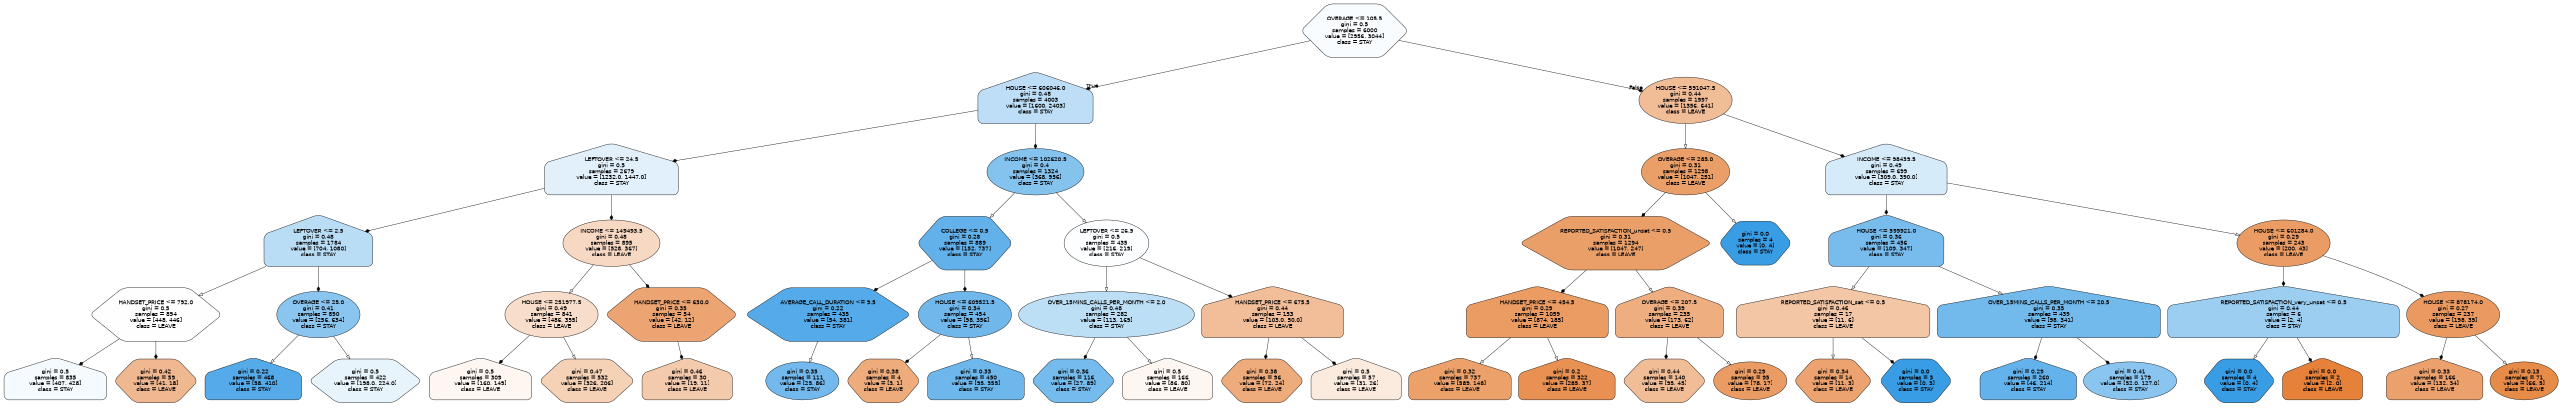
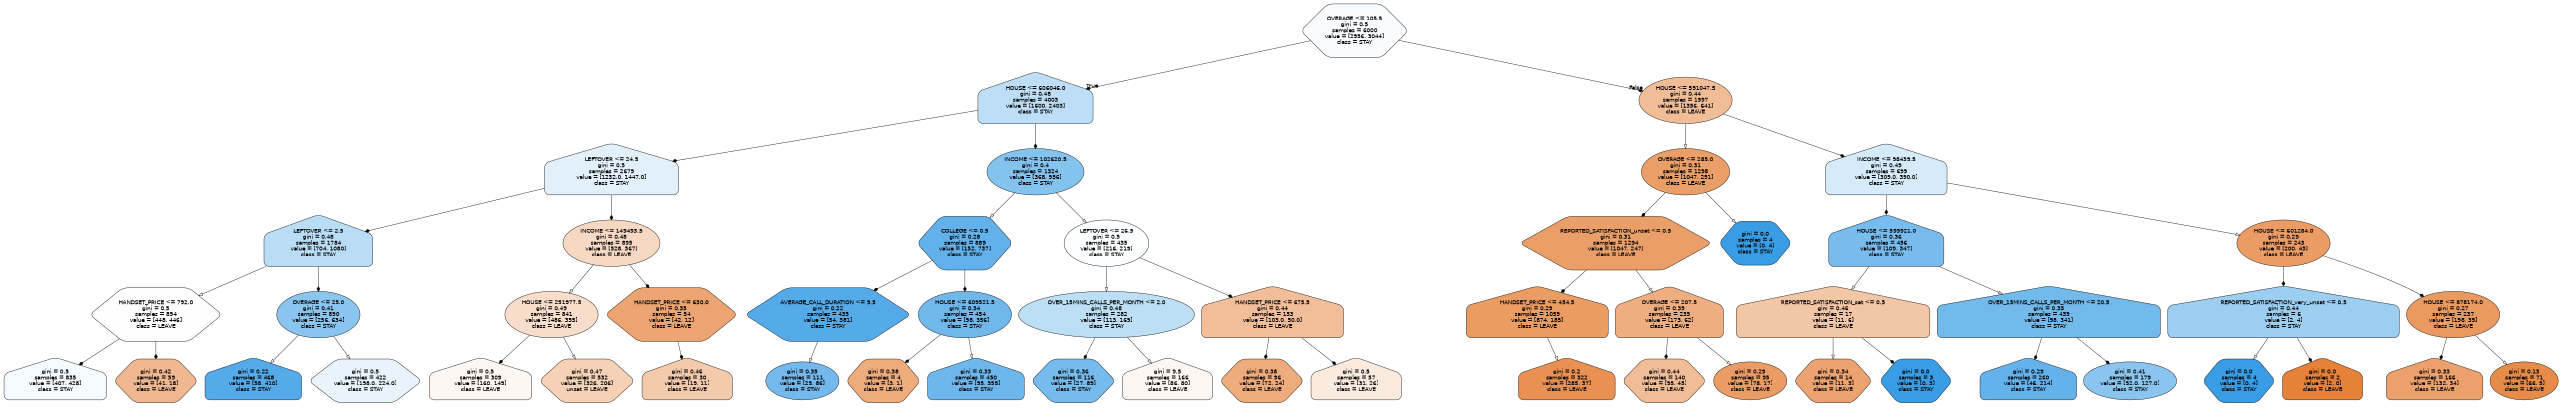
  digraph {
    node [color=black fillcolor="#399de5" fontname=helvetica shape=house style="filled, rounded"]
    edge [arrowhead=diamond fontname=helvetica]
    n1 [fillcolor="#f9fcfe" label="OVERAGE <= 105.5\ngini = 0.5\nsamples = 6000\nvalue = [2956, 3044]\nclass = STAY" shape=hexagon]
    n2 [fillcolor="#bddef6" label="HOUSE <= 606046.0\ngini = 0.48\nsamples = 4003\nvalue = [1600, 2403]\nclass = STAY"]
    n3 [fillcolor="#f1bd97" label="HOUSE <= 591047.5\ngini = 0.44\nsamples = 1997\nvalue = [1356, 641]\nclass = LEAVE" shape=ellipse]
    n4 [fillcolor="#e2f0fb" label="LEFTOVER <= 24.5\ngini = 0.5\nsamples = 2679\nvalue = [1232.0, 1447.0]\nclass = STAY"]
    n5 [fillcolor="#85c3ef" label="INCOME <= 102620.5\ngini = 0.4\nsamples = 1324\nvalue = [368, 956]\nclass = STAY" shape=ellipse]
    n6 [fillcolor="#eb9f68" label="OVERAGE <= 285.0\ngini = 0.31\nsamples = 1298\nvalue = [1047, 251]\nclass = LEAVE" shape=ellipse]
    n7 [fillcolor="#d6ebfa" label="INCOME <= 98439.5\ngini = 0.49\nsamples = 699\nvalue = [309.0, 390.0]\nclass = STAY"]
    n8 [fillcolor="#baddf6" label="LEFTOVER <= 2.5\ngini = 0.48\nsamples = 1784\nvalue = [704, 1080]\nclass = STAY"]
    n9 [fillcolor="#f7d9c3" label="INCOME <= 149493.5\ngini = 0.48\nsamples = 895\nvalue = [528, 367]\nclass = LEAVE" shape=ellipse]
    n10 [fillcolor="#62b1ea" label="COLLEGE <= 0.5\ngini = 0.28\nsamples = 889\nvalue = [152, 737]\nclass = STAY" shape=hexagon]
    n11 [fillcolor="#fcfeff" label="LEFTOVER <= 26.5\ngini = 0.5\nsamples = 435\nvalue = [216, 219]\nclass = STAY" shape=ellipse]
    n12 [fillcolor="#fffefe" label="HANDSET_PRICE <= 792.0\ngini = 0.5\nsamples = 894\nvalue = [448, 446]\nclass = LEAVE" shape=hexagon]
    n13 [fillcolor="#89c5ef" label="OVERAGE <= 25.0\ngini = 0.41\nsamples = 890\nvalue = [256, 634]\nclass = STAY" shape=ellipse]
    n14 [fillcolor="#f8ddca" label="HOUSE <= 251977.5\ngini = 0.49\nsamples = 841\nvalue = [486, 355]\nclass = LEAVE" shape=ellipse]
    n15 [fillcolor="#eca572" label="HANDSET_PRICE <= 630.0\ngini = 0.35\nsamples = 54\nvalue = [42, 12]\nclass = LEAVE" shape=hexagon]
    n16 [fillcolor="#f5fafe" label="gini = 0.5\nsamples = 835\nvalue = [407, 428]\nclass = STAY"]
    n17 [fillcolor="#f0b890" label="gini = 0.42\nsamples = 59\nvalue = [41, 18]\nclass = LEAVE" shape=hexagon]
    n18 [fillcolor="#55abe9" label="gini = 0.22\nsamples = 468\nvalue = [58, 410]\nclass = STAY"]
    n19 [fillcolor="#e8f4fc" label="gini = 0.5\nsamples = 422\nvalue = [198.0, 224.0]\nclass = STAY" shape=hexagon]
    n20 [fillcolor="#fdf6f1" label="gini = 0.5\nsamples = 309\nvalue = [160, 149]\nclass = LEAVE"]
-   n21 [fillcolor="#f5d1b6" label="gini = 0.47\nsamples = 532\nvalue = [326, 206]\nclass = LEAVE" shape=hexagon]
+   n21 [fillcolor="#f5d1b6" label="gini = 0.47\nsamples = 532\nvalue = [326, 206]\nunsat = LEAVE" shape=hexagon]
    n22 [fillcolor="#f4caac" label="gini = 0.46\nsamples = 30\nvalue = [19, 11]\nclass = LEAVE"]
    n23 [fillcolor="#55abe9" label="AVERAGE_CALL_DURATION <= 9.5\ngini = 0.22\nsamples = 435\nvalue = [54, 381]\nclass = STAY" shape=hexagon]
    n24 [fillcolor="#70b8ec" label="HOUSE <= 609521.5\ngini = 0.34\nsamples = 454\nvalue = [98, 356]\nclass = STAY" shape=ellipse]
    n25 [fillcolor="#bddff6" label="OVER_15MINS_CALLS_PER_MONTH <= 2.0\ngini = 0.48\nsamples = 282\nvalue = [113, 169]\nclass = STAY" shape=ellipse]
    n26 [fillcolor="#f2be99" label="HANDSET_PRICE <= 675.5\ngini = 0.44\nsamples = 153\nvalue = [103.0, 50.0]\nclass = LEAVE"]
    n27 [fillcolor="#73b9ed" label="gini = 0.35\nsamples = 111\nvalue = [25, 86]\nclass = STAY" shape=ellipse]
    n28 [fillcolor="#eeab7b" label="gini = 0.38\nsamples = 4\nvalue = [3, 1]\nclass = LEAVE" shape=hexagon]
    n29 [fillcolor="#6eb7ec" label="gini = 0.33\nsamples = 450\nvalue = [95, 355]\nclass = STAY"]
    n30 [fillcolor="#75bbed" label="gini = 0.36\nsamples = 116\nvalue = [27, 89]\nclass = STAY" shape=hexagon]
-   n31 [fillcolor="#fdf6f1" label="gini = 0.5\nsamples = 166\nvalue = [86, 80]\nclass = LEAVE"]
+   n31 [fillcolor="#fdf6f1" label="gini = 9.5\nsamples = 166\nvalue = [86, 80]\nclass = LEAVE"]
    n32 [fillcolor="#eeab7b" label="gini = 0.38\nsamples = 96\nvalue = [72, 24]\nclass = LEAVE" shape=hexagon]
    n33 [fillcolor="#fbebdf" label="gini = 0.5\nsamples = 57\nvalue = [31, 26]\nclass = LEAVE"]
    n34 [fillcolor="#eb9f68" label="REPORTED_SATISFACTION_unsat <= 0.5\ngini = 0.31\nsamples = 1294\nvalue = [1047, 247]\nclass = LEAVE" shape=hexagon]
    n35 [label="gini = 0.0\nsamples = 4\nvalue = [0, 4]\nclass = STAY" shape=hexagon]
    n36 [fillcolor="#77bced" label="HOUSE <= 599921.0\ngini = 0.36\nsamples = 456\nvalue = [109, 347]\nclass = STAY"]
    n37 [fillcolor="#eb9c64" label="HOUSE <= 601284.0\ngini = 0.29\nsamples = 243\nvalue = [200, 43]\nclass = LEAVE" shape=ellipse]
    n38 [fillcolor="#eb9c63" label="HANDSET_PRICE <= 454.5\ngini = 0.29\nsamples = 1059\nvalue = [874, 185]\nclass = LEAVE"]
    n39 [fillcolor="#eeae80" label="OVERAGE <= 207.5\ngini = 0.39\nsamples = 235\nvalue = [173, 62]\nclass = LEAVE"]
-   n40 [fillcolor="#eca16b" label="gini = 0.32\nsamples = 737\nvalue = [589, 148]\nclass = LEAVE"]
    n41 [fillcolor="#e89153" label="gini = 0.2\nsamples = 322\nvalue = [285, 37]\nclass = LEAVE"]
    n42 [fillcolor="#f1bd97" label="gini = 0.44\nsamples = 140\nvalue = [95, 45]\nclass = LEAVE" shape=hexagon]
    n43 [fillcolor="#eb9c64" label="gini = 0.29\nsamples = 95\nvalue = [78, 17]\nclass = LEAVE" shape=ellipse]
    n44 [fillcolor="#f3c6a5" label="REPORTED_SATISFACTION_sat <= 0.5\ngini = 0.46\nsamples = 17\nvalue = [11, 6]\nclass = LEAVE"]
    n45 [fillcolor="#72b9ec" label="OVER_15MINS_CALLS_PER_MONTH <= 20.5\ngini = 0.35\nsamples = 439\nvalue = [98, 341]\nclass = STAY"]
    n46 [fillcolor="#9ccef2" label="REPORTED_SATISFACTION_very_unsat <= 0.5\ngini = 0.44\nsamples = 6\nvalue = [2, 4]\nclass = STAY"]
    n47 [fillcolor="#ea9a60" label="HOUSE <= 878174.0\ngini = 0.27\nsamples = 237\nvalue = [198, 39]\nclass = LEAVE" shape=ellipse]
    n48 [fillcolor="#eca36f" label="gini = 0.34\nsamples = 14\nvalue = [11, 3]\nclass = LEAVE" shape=hexagon]
    n49 [label="gini = 0.0\nsamples = 3\nvalue = [0, 3]\nclass = STAY" shape=hexagon]
    n50 [fillcolor="#64b2eb" label="gini = 0.29\nsamples = 260\nvalue = [46, 214]\nclass = STAY"]
    n51 [fillcolor="#8ac5f0" label="gini = 0.41\nsamples = 179\nvalue = [52.0, 127.0]\nclass = STAY" shape=ellipse]
    n52 [label="gini = 0.0\nsamples = 4\nvalue = [0, 4]\nclass = STAY" shape=hexagon]
    n53 [fillcolor="#e58139" label="gini = 0.0\nsamples = 2\nvalue = [2, 0]\nclass = LEAVE"]
    n54 [fillcolor="#eca16c" label="gini = 0.33\nsamples = 166\nvalue = [132, 34]\nclass = LEAVE"]
    n55 [fillcolor="#e78b48" label="gini = 0.13\nsamples = 71\nvalue = [66, 5]\nclass = LEAVE" shape=ellipse]
    n1 -> n2 [headlabel=True labelangle=45 labeldistance=2.5]
    n1 -> n3 [headlabel=False labelangle=-45 labeldistance=2.5]
    n2 -> n4
    n2 -> n5
    n3 -> n6 [arrowhead=onormal]
    n3 -> n7
    n4 -> n8
    n4 -> n9
    n5 -> n10 [arrowhead=onormal]
    n5 -> n11 [arrowhead=onormal]
    n6 -> n34
    n6 -> n35 [arrowhead=onormal]
    n7 -> n36
    n7 -> n37 [arrowhead=onormal]
    n8 -> n12 [arrowhead=onormal]
    n8 -> n13
    n9 -> n14 [arrowhead=onormal]
    n9 -> n15
    n10 -> n23
    n10 -> n24
    n11 -> n25 [arrowhead=onormal]
    n11 -> n26
    n12 -> n16
    n12 -> n17
    n13 -> n18 [arrowhead=onormal]
    n13 -> n19 [arrowhead=onormal]
    n14 -> n20
    n14 -> n21 [arrowhead=onormal]
    n15 -> n22
    n23 -> n27 [arrowhead=onormal]
    n24 -> n28
    n24 -> n29 [arrowhead=onormal]
    n25 -> n30
    n25 -> n31 [arrowhead=onormal]
    n26 -> n32
    n26 -> n33
    n34 -> n38
    n34 -> n39 [arrowhead=onormal]
    n36 -> n44 [arrowhead=onormal]
    n36 -> n45 [arrowhead=onormal]
    n37 -> n46
    n37 -> n47
-   n38 -> n40 [arrowhead=onormal]
    n38 -> n41 [arrowhead=onormal]
    n39 -> n42
    n39 -> n43 [arrowhead=onormal]
    n44 -> n48 [arrowhead=onormal]
    n44 -> n49
    n45 -> n50
    n45 -> n51
    n46 -> n52 [arrowhead=onormal]
    n46 -> n53
    n47 -> n54
    n47 -> n55 [arrowhead=onormal]
  }
